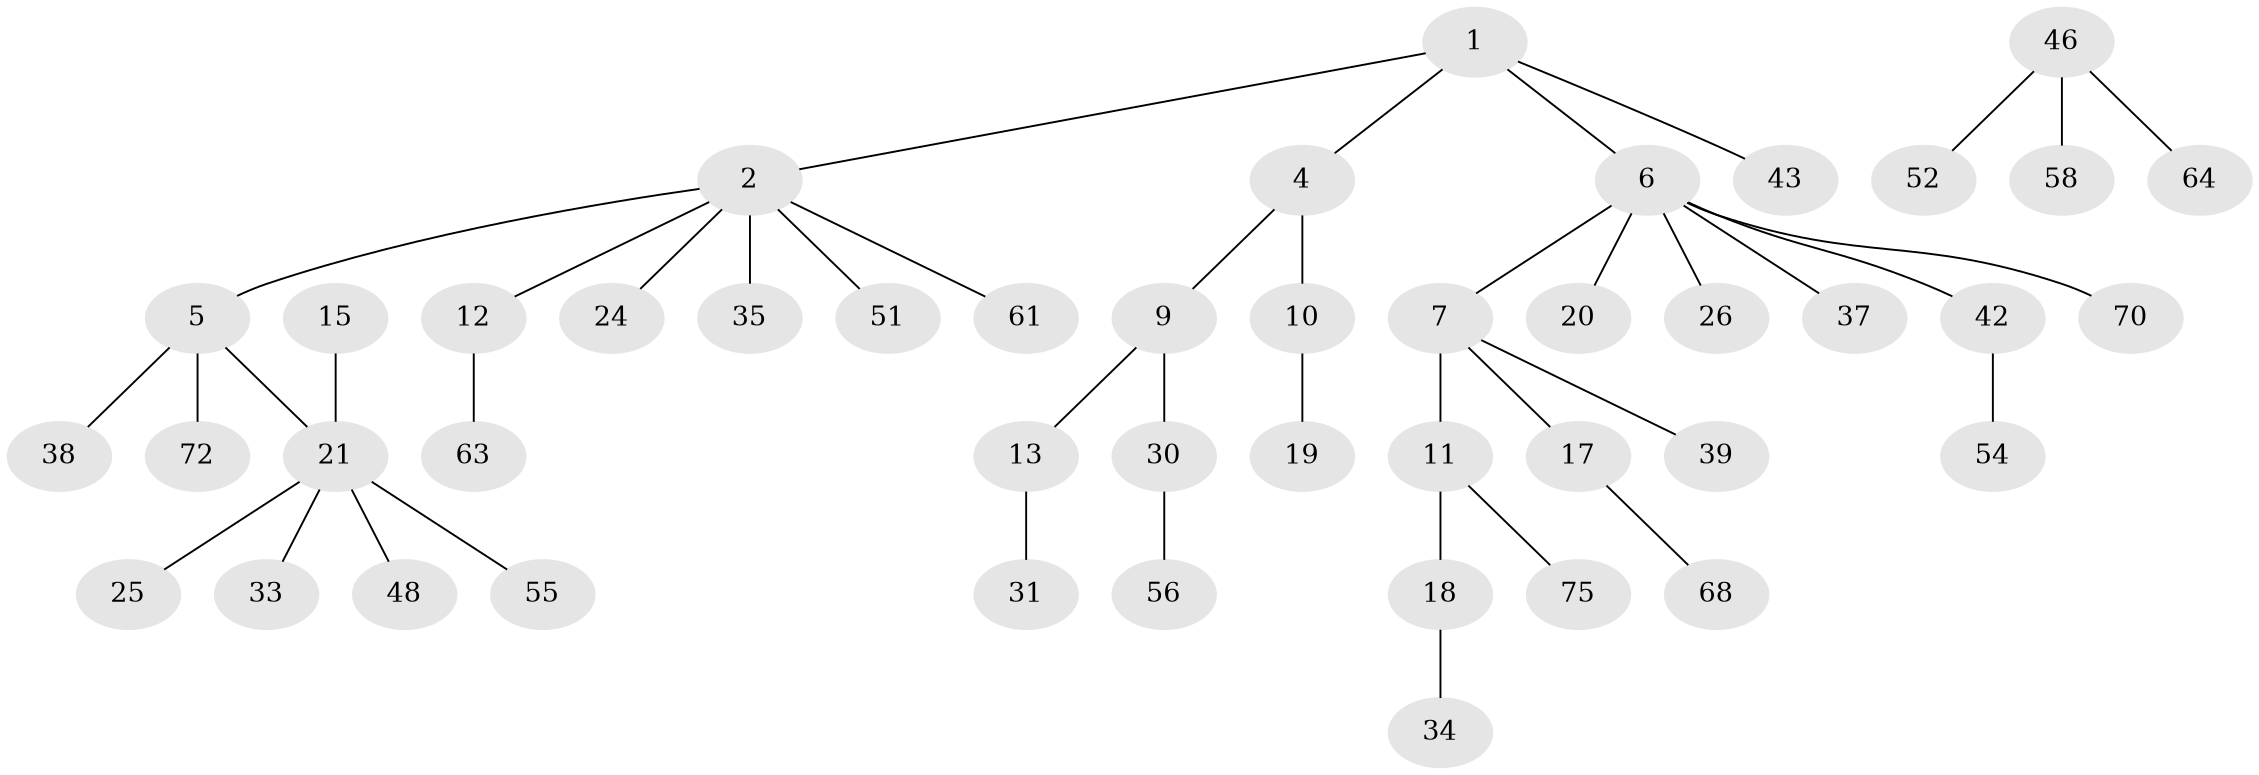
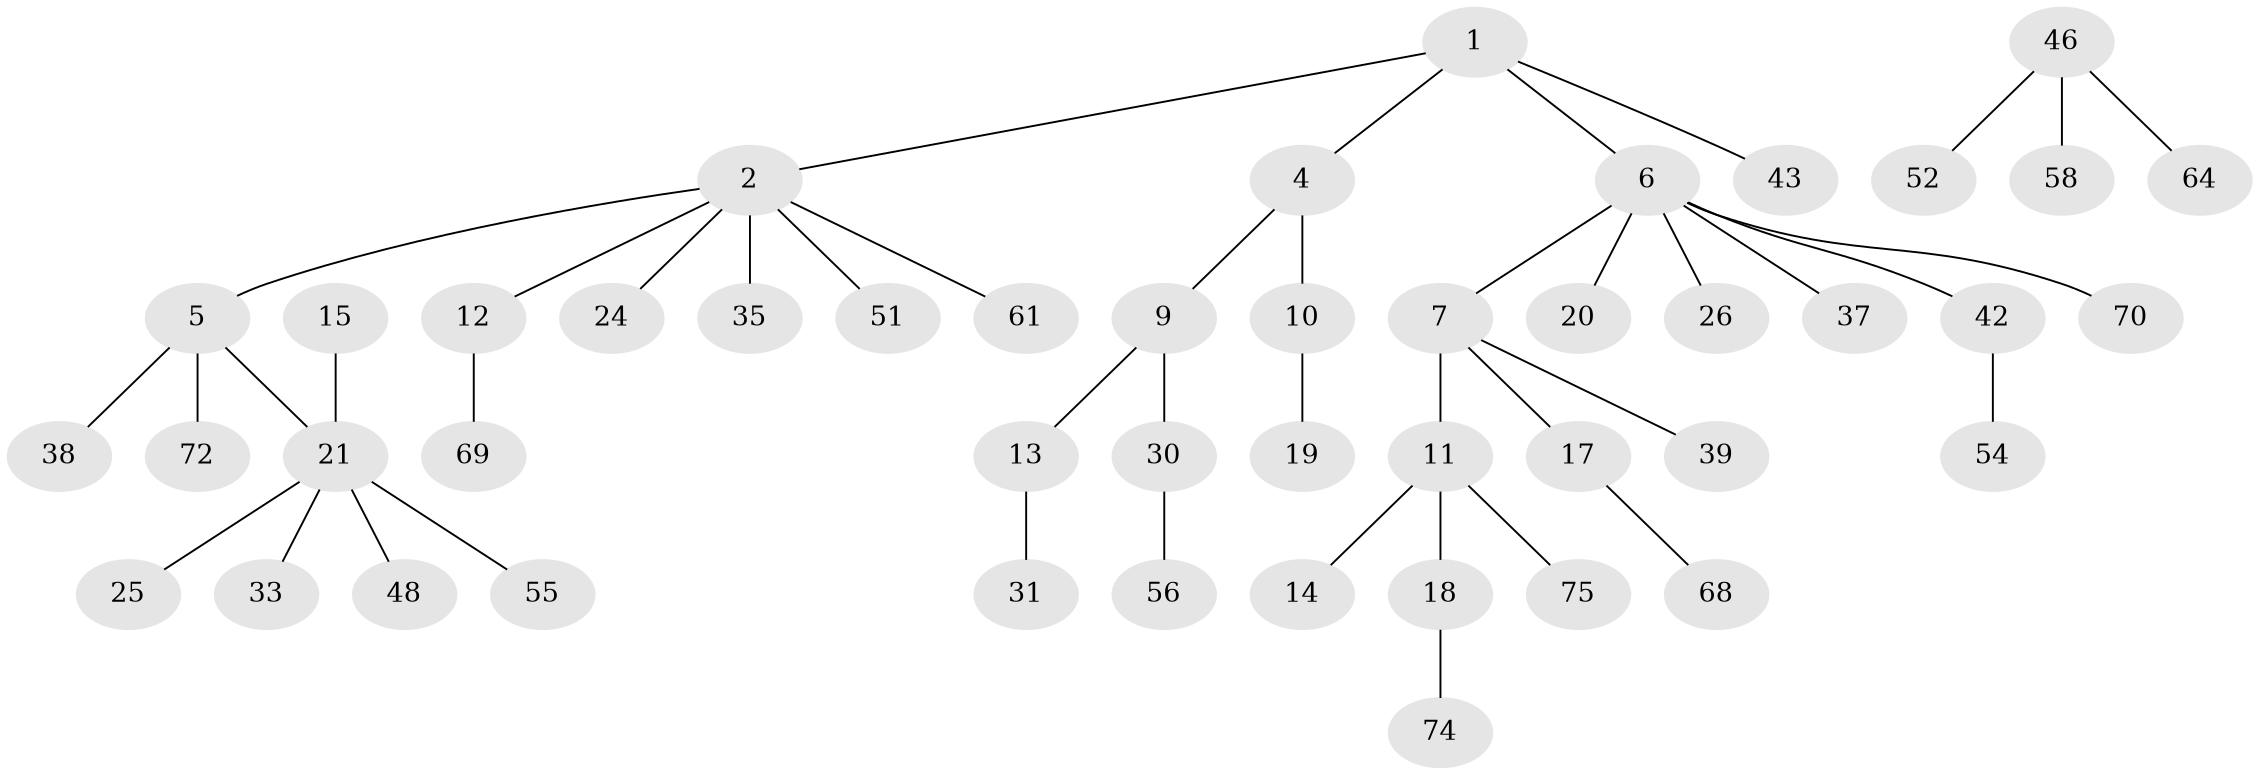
  graph {
    node [color=gray90 style=filled]
    1 [super="+67"]
    2 [super="+3"]
    4 [super="+8"]
    6 [super="+16"]
    43
    5 [super="+29"]
    12 [super="+40"]
    24
    35 [super="+44"]
    51
    61
    9 [super="+28"]
    10 [super="+50"]
    7 [super="+23"]
    20
    26 [super="+60"]
    37
    42 [super="+49"]
    70 [super="+73"]
    38 [super="+74"]
    72
    21 [super="+27"]
-   69 [label=63]
+   69
    13 [super="+22"]
    30 [super="+65"]
    19 [super="+41"]
    15 [super="+47"]
    11
    17 [super="+45"]
    39 [super="+57"]
    54 [super="+62"]
+   14 [super="+63"]
    18 [super="+32"]
    75
    68 [super="+71"]
    31
    56
-   34
+   34 [label=74]
    25 [super="+59"]
    33
    48
    55 [super="+66"]
    46 [super="+53"]
    52
    58
    64
    1 -- 2
    1 -- 4
    1 -- 6
    1 -- 43
    2 -- 5
    2 -- 12
    2 -- 24
    2 -- 35
    2 -- 51
    2 -- 61
    4 -- 9
    4 -- 10
    6 -- 7
    6 -- 20
    6 -- 26
    6 -- 37
    6 -- 42
    6 -- 70
    5 -- 38
    5 -- 72
    5 -- 21
    12 -- 69
    9 -- 13
    9 -- 30
    10 -- 19
    7 -- 11
    7 -- 17
    7 -- 39
    42 -- 54
    21 -- 25
    21 -- 33
    21 -- 48
    21 -- 55
    13 -- 31
    30 -- 56
    15 -- 21
+   11 -- 14
    11 -- 18
    11 -- 75
    17 -- 68
    18 -- 34
    46 -- 52
    46 -- 58
    46 -- 64
  }
